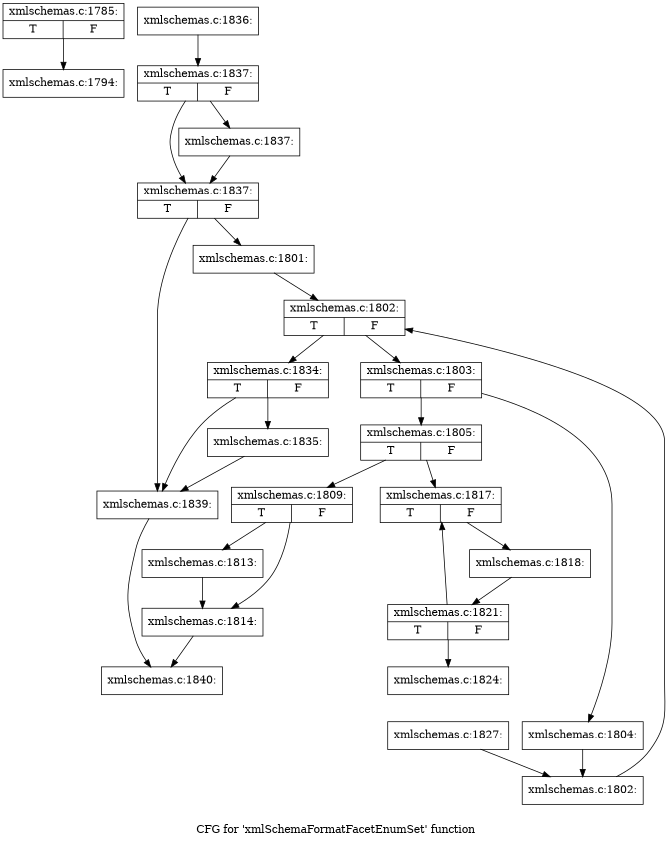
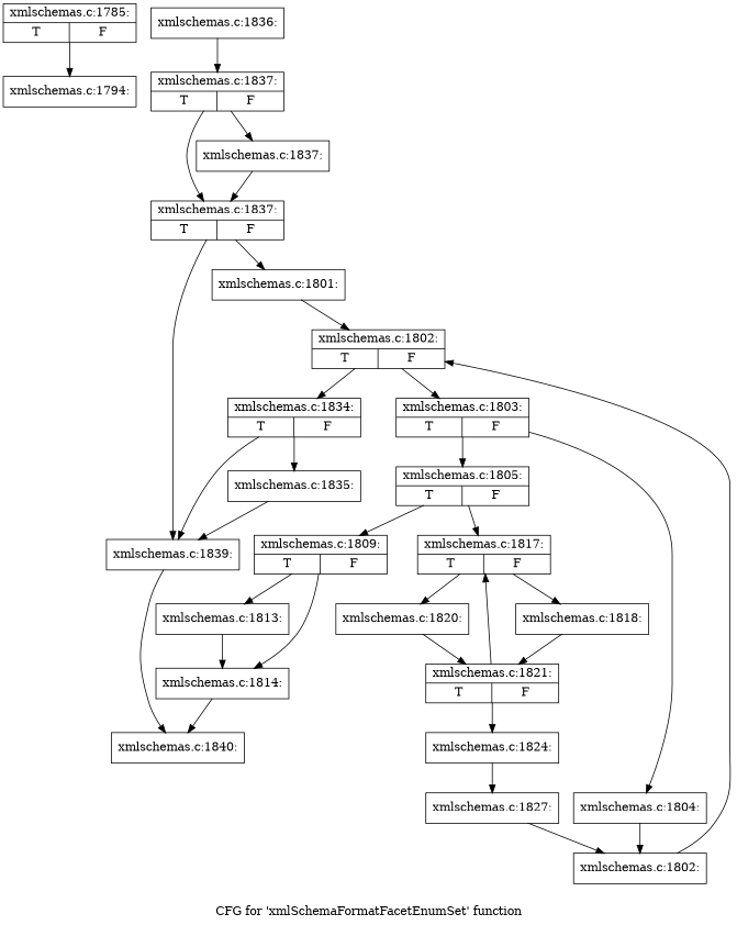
  digraph {
    label="CFG for 'xmlSchemaFormatFacetEnumSet' function"
    node [shape=record]
    n1 [label="{xmlschemas.c:1785:|{<s0>T|<s1>F}}"]
    n2 [label="{xmlschemas.c:1794:}"]
    n3 [label="{xmlschemas.c:1801:}"]
    n4 [label="{xmlschemas.c:1802:|{<s0>T|<s1>F}}"]
    n5 [label="{xmlschemas.c:1803:|{<s0>T|<s1>F}}"]
    n6 [label="{xmlschemas.c:1834:|{<s0>T|<s1>F}}"]
    n7 [label="{xmlschemas.c:1804:}"]
    n8 [label="{xmlschemas.c:1805:|{<s0>T|<s1>F}}"]
    n9 [label="{xmlschemas.c:1835:}"]
    n10 [label="{xmlschemas.c:1839:}"]
    n11 [label="{xmlschemas.c:1802:}"]
    n12 [label="{xmlschemas.c:1809:|{<s0>T|<s1>F}}"]
    n13 [label="{xmlschemas.c:1817:|{<s0>T|<s1>F}}"]
    n14 [label="{xmlschemas.c:1836:}"]
    n15 [label="{xmlschemas.c:1837:|{<s0>T|<s1>F}}"]
    n16 [label="{xmlschemas.c:1813:}"]
    n17 [label="{xmlschemas.c:1814:}"]
    n18 [label="{xmlschemas.c:1818:}"]
+   n19 [label="{xmlschemas.c:1820:}"]
    n20 [label="{xmlschemas.c:1840:}"]
    n21 [label="{xmlschemas.c:1821:|{<s0>T|<s1>F}}"]
    n22 [label="{xmlschemas.c:1824:}"]
    n23 [label="{xmlschemas.c:1827:}"]
    n24 [label="{xmlschemas.c:1837:}"]
    n25 [label="{xmlschemas.c:1837:|{<s0>T|<s1>F}}"]
    n1 -> n2
    n3 -> n4
    n4 -> n5
    n4 -> n6
    n5 -> n7
    n5 -> n8
    n6 -> n9
    n6 -> n10
    n7 -> n11
    n8 -> n12
    n8 -> n13
    n9 -> n10
    n10 -> n20
    n11 -> n4
    n12 -> n16
    n12 -> n17
    n13 -> n18
+   n13 -> n19
    n14 -> n15
    n15 -> n24
    n15 -> n25
    n16 -> n17
    n17 -> n20
    n18 -> n21
+   n19 -> n21
    n21 -> n13
    n21 -> n22
+   n22 -> n23
    n23 -> n11
    n24 -> n25
    n25 -> n3
    n25 -> n10
  }
